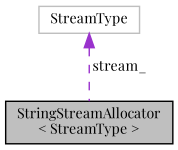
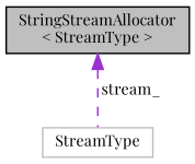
  digraph {
    fontname="Playfair Display"
    node [fontname="Playfair Display" fontsize=10 shape=record]
    n1 [color=black fillcolor=grey75 fontcolor=black height=0.2 label="StringStreamAllocator\l\< StreamType \>" style=filled width=0.4]
    n2 [color=grey75 height=0.2 label=StreamType width=0.4]
-   n2 -> n1 [color=darkorchid3 dir=back fontname="Playfair Display" fontsize=10 label=" stream_" labelfontname=Helvetica labelfontsize=10 style=dashed]
+   n1 -> n2 [color=darkorchid3 dir=back fontname="Playfair Display" fontsize=10 label=" stream_" labelfontname=Helvetica labelfontsize=10 style=dashed]
  }
